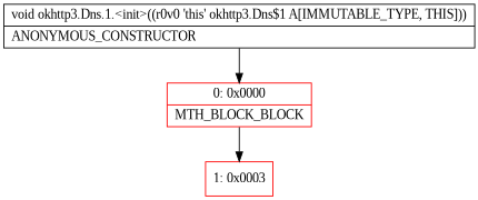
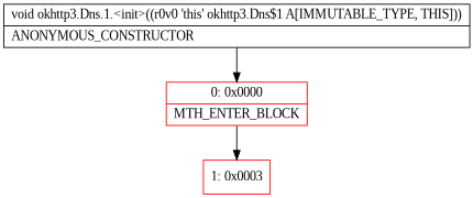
  digraph {
    fontname="Liberation Serif"
    node [color=red shape=record fontname="Liberation Serif"]
    edge [fontname="Liberation Serif"]
-   n1 [label="{0\:\ 0x0000|MTH_BLOCK_BLOCK\l}"]
+   n1 [label="{0\:\ 0x0000|MTH_ENTER_BLOCK\l}"]
    n2 [label="{1\:\ 0x0003}"]
    n3 [label="{void okhttp3.Dns.1.\<init\>((r0v0 'this' okhttp3.Dns$1 A[IMMUTABLE_TYPE, THIS]))  | ANONYMOUS_CONSTRUCTOR\l}" color=""]
    subgraph cluster_1 {
      label="R(0)"
    }
    n1 -> n2
    n3 -> n1
  }
